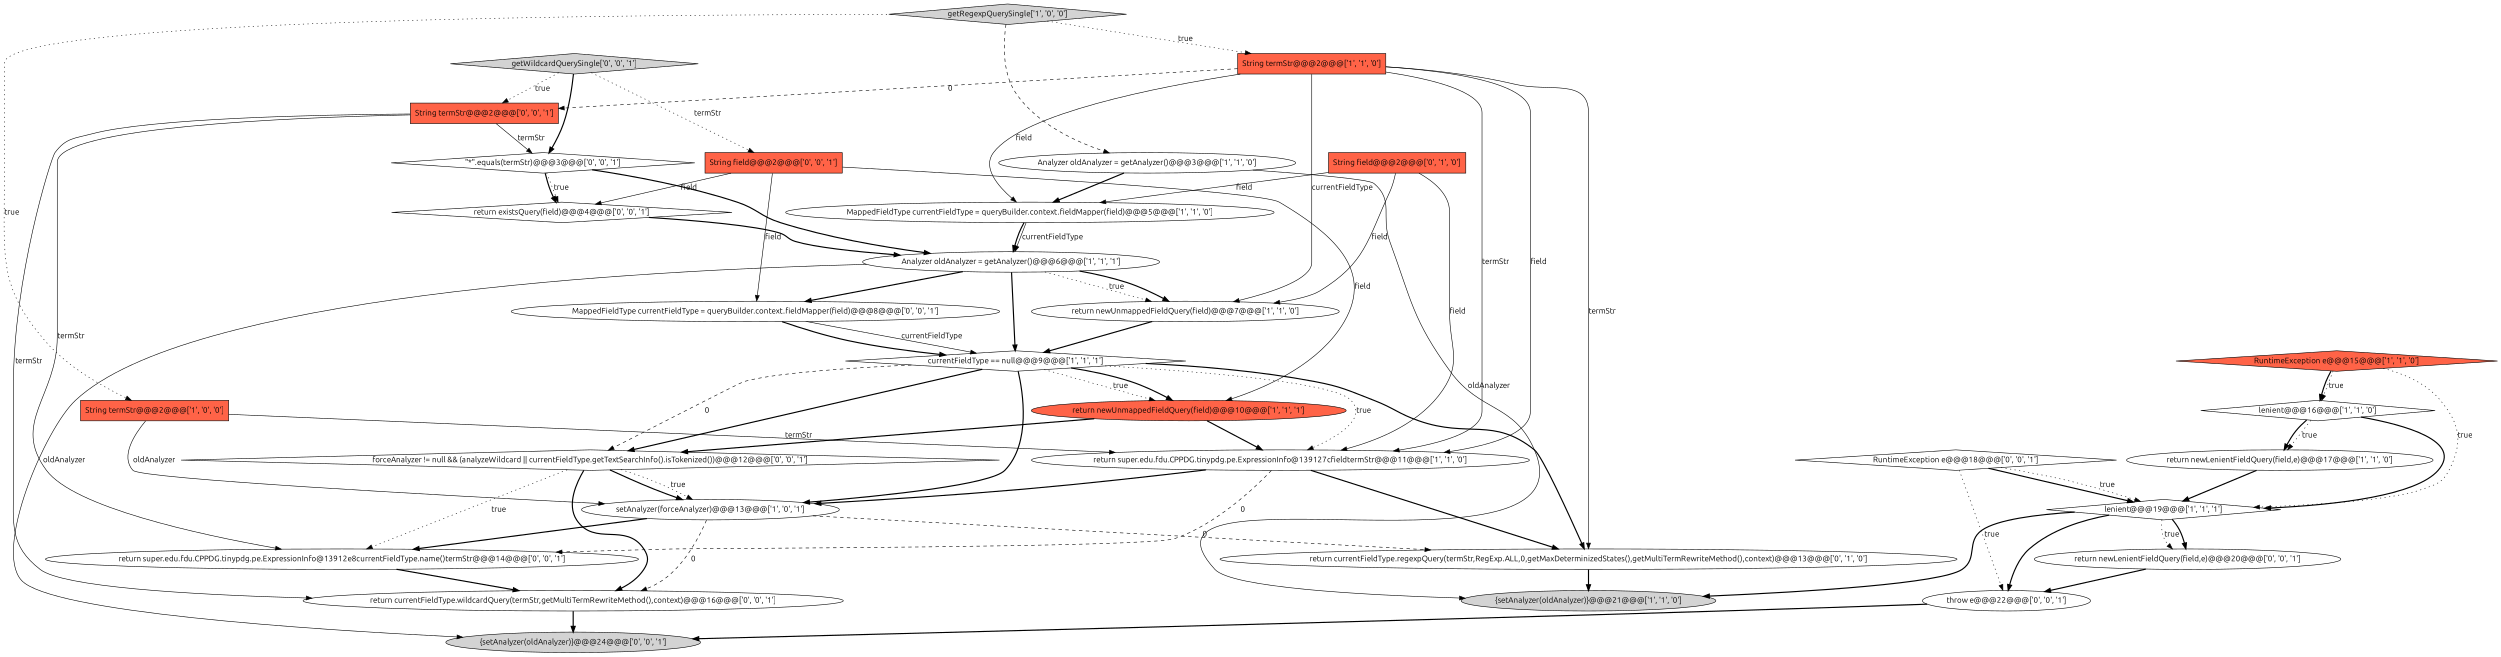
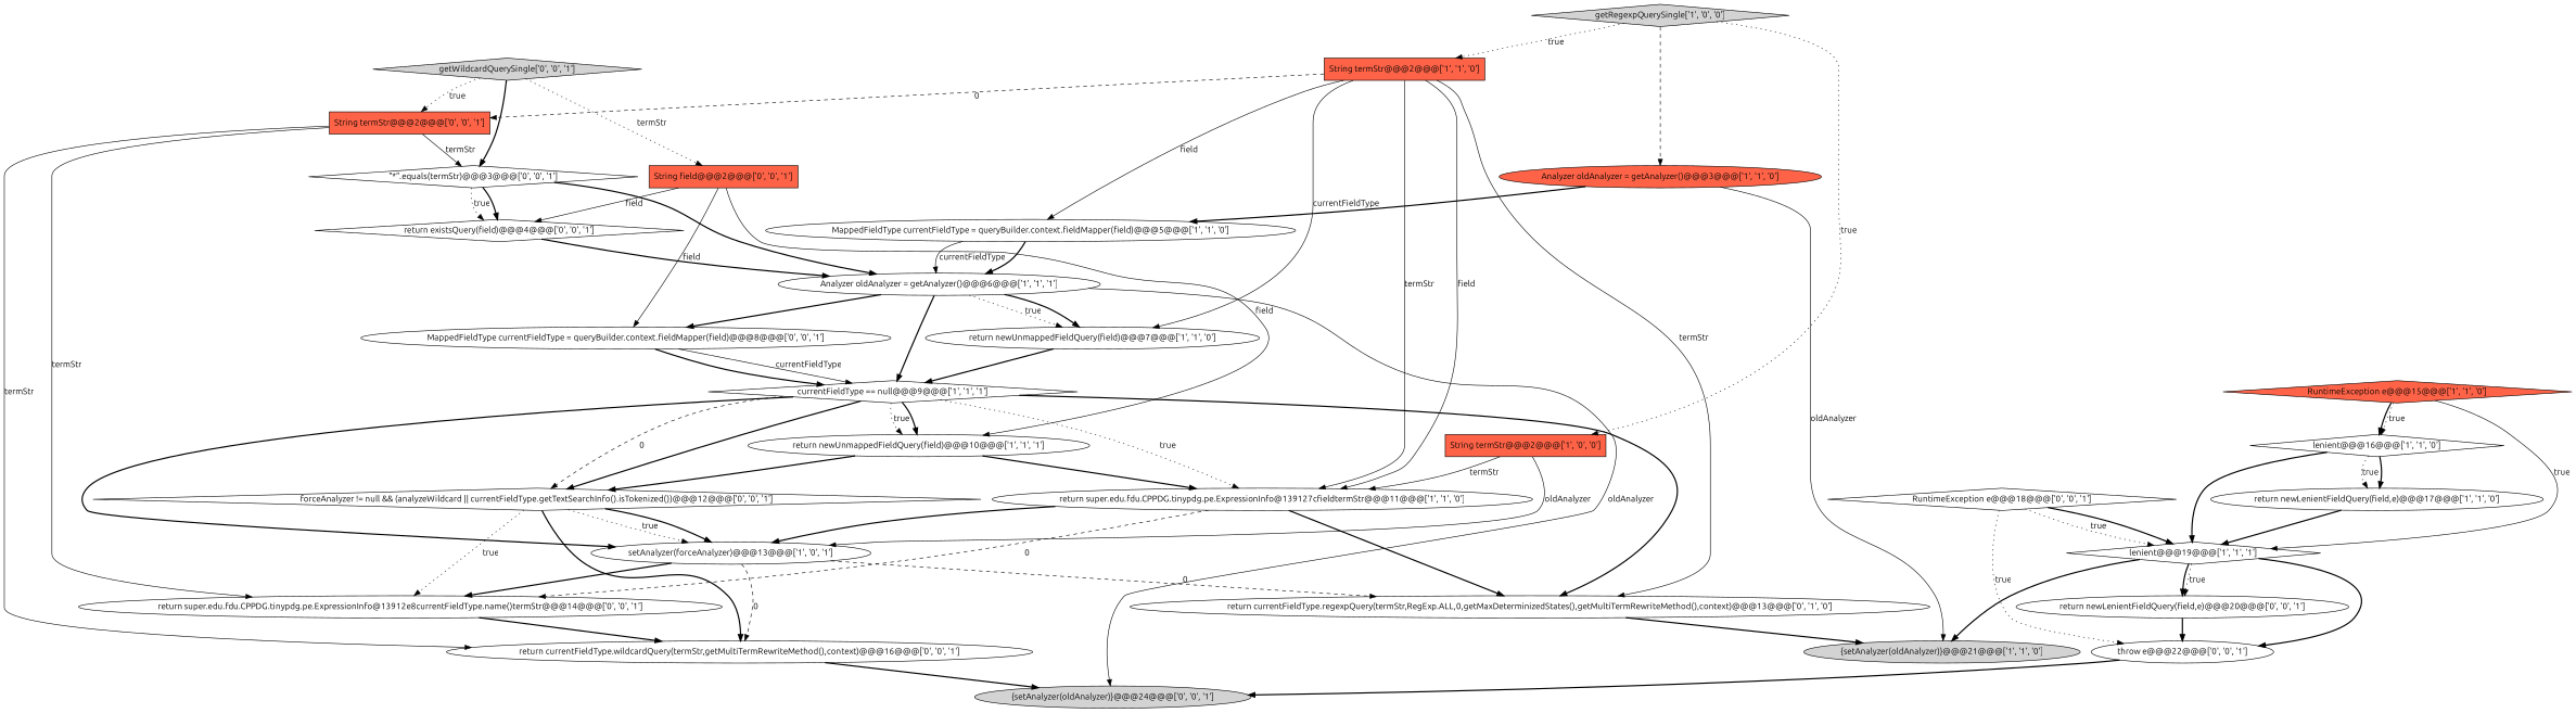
  digraph {
    fontname=Ubuntu
    node [fillcolor=white fontname=Ubuntu shape=ellipse style=filled]
    edge [fontname=Ubuntu style=bold]
    n1 [label="return super.edu.fdu.CPPDG.tinypdg.pe.ExpressionInfo@139127cfieldtermStr@@@11@@@['1', '1', '0']"]
    n2 [label="return currentFieldType.regexpQuery(termStr,RegExp.ALL,0,getMaxDeterminizedStates(),getMultiTermRewriteMethod(),context)@@@13@@@['0', '1', '0']"]
    n3 [label="return super.edu.fdu.CPPDG.tinypdg.pe.ExpressionInfo@13912e8currentFieldType.name()termStr@@@14@@@['0', '0', '1']"]
    n4 [label="setAnalyzer(forceAnalyzer)@@@13@@@['1', '0', '1']"]
    n5 [fillcolor=lightgray label="{setAnalyzer(oldAnalyzer)}@@@21@@@['1', '1', '0']"]
    n6 [label="return currentFieldType.wildcardQuery(termStr,getMultiTermRewriteMethod(),context)@@@16@@@['0', '0', '1']"]
    n7 [label="RuntimeException e@@@18@@@['0', '0', '1']" shape=diamond]
    n8 [label="lenient@@@19@@@['1', '1', '1']" shape=diamond]
    n9 [label="throw e@@@22@@@['0', '0', '1']"]
    n10 [label="return newLenientFieldQuery(field,e)@@@20@@@['0', '0', '1']"]
    n11 [fillcolor=lightgray label="{setAnalyzer(oldAnalyzer)}@@@24@@@['0', '0', '1']"]
    n12 [label="\"*\".equals(termStr)@@@3@@@['0', '0', '1']" shape=diamond]
    n13 [label="Analyzer oldAnalyzer = getAnalyzer()@@@6@@@['1', '1', '1']"]
    n14 [label="return existsQuery(field)@@@4@@@['0', '0', '1']" shape=diamond]
    n15 [label="currentFieldType == null@@@9@@@['1', '1', '1']" shape=diamond]
    n16 [label="return newUnmappedFieldQuery(field)@@@7@@@['1', '1', '0']"]
    n17 [label="MappedFieldType currentFieldType = queryBuilder.context.fieldMapper(field)@@@8@@@['0', '0', '1']"]
    n18 [label="forceAnalyzer != null && (analyzeWildcard || currentFieldType.getTextSearchInfo().isTokenized())@@@12@@@['0', '0', '1']" shape=diamond]
-   n19 [fillcolor=tomato label="return newUnmappedFieldQuery(field)@@@10@@@['1', '1', '1']"]
+   n19 [label="return newUnmappedFieldQuery(field)@@@10@@@['1', '1', '1']"]
    n20 [fillcolor=lightgray label="getWildcardQuerySingle['0', '0', '1']" shape=diamond]
    n21 [fillcolor=tomato label="String termStr@@@2@@@['0', '0', '1']" shape=box]
    n22 [fillcolor=tomato label="String field@@@2@@@['0', '0', '1']" shape=box]
    n23 [fillcolor=tomato label="String termStr@@@2@@@['1', '0', '0']" shape=box]
    n24 [fillcolor=lightgray label="getRegexpQuerySingle['1', '0', '0']" shape=diamond]
-   n25 [label="Analyzer oldAnalyzer = getAnalyzer()@@@3@@@['1', '1', '0']"]
+   n25 [fillcolor=tomato label="Analyzer oldAnalyzer = getAnalyzer()@@@3@@@['1', '1', '0']"]
    n26 [fillcolor=tomato label="String termStr@@@2@@@['1', '1', '0']" shape=box]
    n27 [label="MappedFieldType currentFieldType = queryBuilder.context.fieldMapper(field)@@@5@@@['1', '1', '0']"]
    n28 [label="lenient@@@16@@@['1', '1', '0']" shape=diamond]
    n29 [label="return newLenientFieldQuery(field,e)@@@17@@@['1', '1', '0']"]
-   n30 [fillcolor=tomato label="String field@@@2@@@['0', '1', '0']" shape=box]
    n31 [fillcolor=tomato label="RuntimeException e@@@15@@@['1', '1', '0']" shape=diamond]
    n1 -> n2
    n1 -> n3 [label=0 style=dashed]
    n1 -> n4
    n2 -> n5
    n3 -> n6
    n4 -> n2 [label=0 style=dashed]
    n4 -> n3
    n4 -> n6 [label=0 style=dashed]
    n6 -> n11
    n7 -> n8
    n7 -> n8 [label=true style=dotted]
    n7 -> n9 [label=true style=dotted]
    n8 -> n5
    n8 -> n9
    n8 -> n10 [label=true style=dotted]
    n8 -> n10
    n9 -> n11
    n10 -> n9
    n12 -> n13
    n12 -> n14 [label=true style=dotted]
    n12 -> n14
    n13 -> n11 [label=oldAnalyzer style=solid]
    n13 -> n15
    n13 -> n16 [label=true style=dotted]
    n13 -> n16
    n13 -> n17
    n14 -> n13
    n15 -> n1 [label=true style=dotted]
    n15 -> n2
    n15 -> n4
    n15 -> n18 [label=0 style=dashed]
    n15 -> n18
    n15 -> n19 [label=true style=dotted]
    n15 -> n19
    n16 -> n15
    n17 -> n15
    n17 -> n15 [label=currentFieldType style=solid]
    n18 -> n3 [label=true style=dotted]
    n18 -> n4
    n18 -> n4 [label=true style=dotted]
    n18 -> n6
    n19 -> n1
    n19 -> n18
    n20 -> n12
    n20 -> n21 [label=true style=dotted]
    n20 -> n22 [label=termStr style=dotted]
    n21 -> n3 [label=termStr style=solid]
    n21 -> n6 [label=termStr style=solid]
    n21 -> n12 [label=termStr style=solid]
    n22 -> n14 [label=field style=solid]
    n22 -> n17 [label=field style=solid]
    n22 -> n19 [label=field style=solid]
    n23 -> n1 [label=termStr style=solid]
    n23 -> n4 [label=oldAnalyzer style=solid]
    n24 -> n23 [label=true style=dotted]
    n24 -> n25 [style=dashed]
    n24 -> n26 [label=true style=dotted]
    n25 -> n5 [label=oldAnalyzer style=solid]
    n25 -> n27
    n26 -> n1 [label=termStr style=solid]
    n26 -> n1 [label=field style=solid]
    n26 -> n2 [label=termStr style=solid]
    n26 -> n16 [label=currentFieldType style=solid]
    n26 -> n21 [label=0 style=dashed]
    n26 -> n27 [label=field style=solid]
    n27 -> n13
    n27 -> n13 [label=currentFieldType style=solid]
    n28 -> n8
    n28 -> n29
    n28 -> n29 [label=true style=dotted]
    n29 -> n8
-   n30 -> n1 [label=field style=solid]
-   n30 -> n16 [label=field style=solid]
-   n30 -> n27 [label=field style=solid]
-   n31 -> n8 [label=true style=dotted]
+   n31 -> n8 [label=true style=solid]
    n31 -> n28 [label=true style=dotted]
    n31 -> n28
  }
